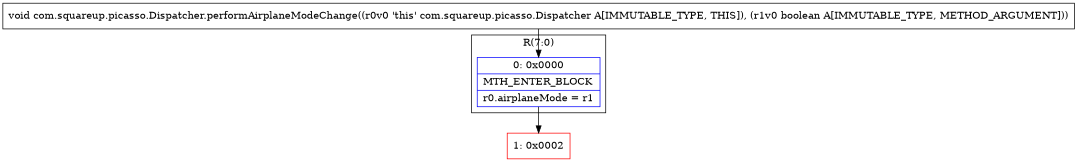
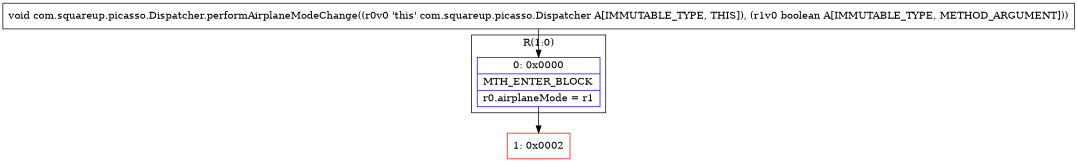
  digraph {
    node [shape=record]
    n1 [color=blue label="{0\:\ 0x0000|MTH_ENTER_BLOCK\l|r0.airplaneMode = r1\l}"]
    n2 [color=red label="{1\:\ 0x0002}"]
    n3 [label="{void com.squareup.picasso.Dispatcher.performAirplaneModeChange((r0v0 'this' com.squareup.picasso.Dispatcher A[IMMUTABLE_TYPE, THIS]), (r1v0 boolean A[IMMUTABLE_TYPE, METHOD_ARGUMENT])) }"]
    subgraph cluster_1 {
-     label="R(7:0)"
+     label="R(1:0)"
      n1
    }
    n1 -> n2
    n3 -> n1
  }
